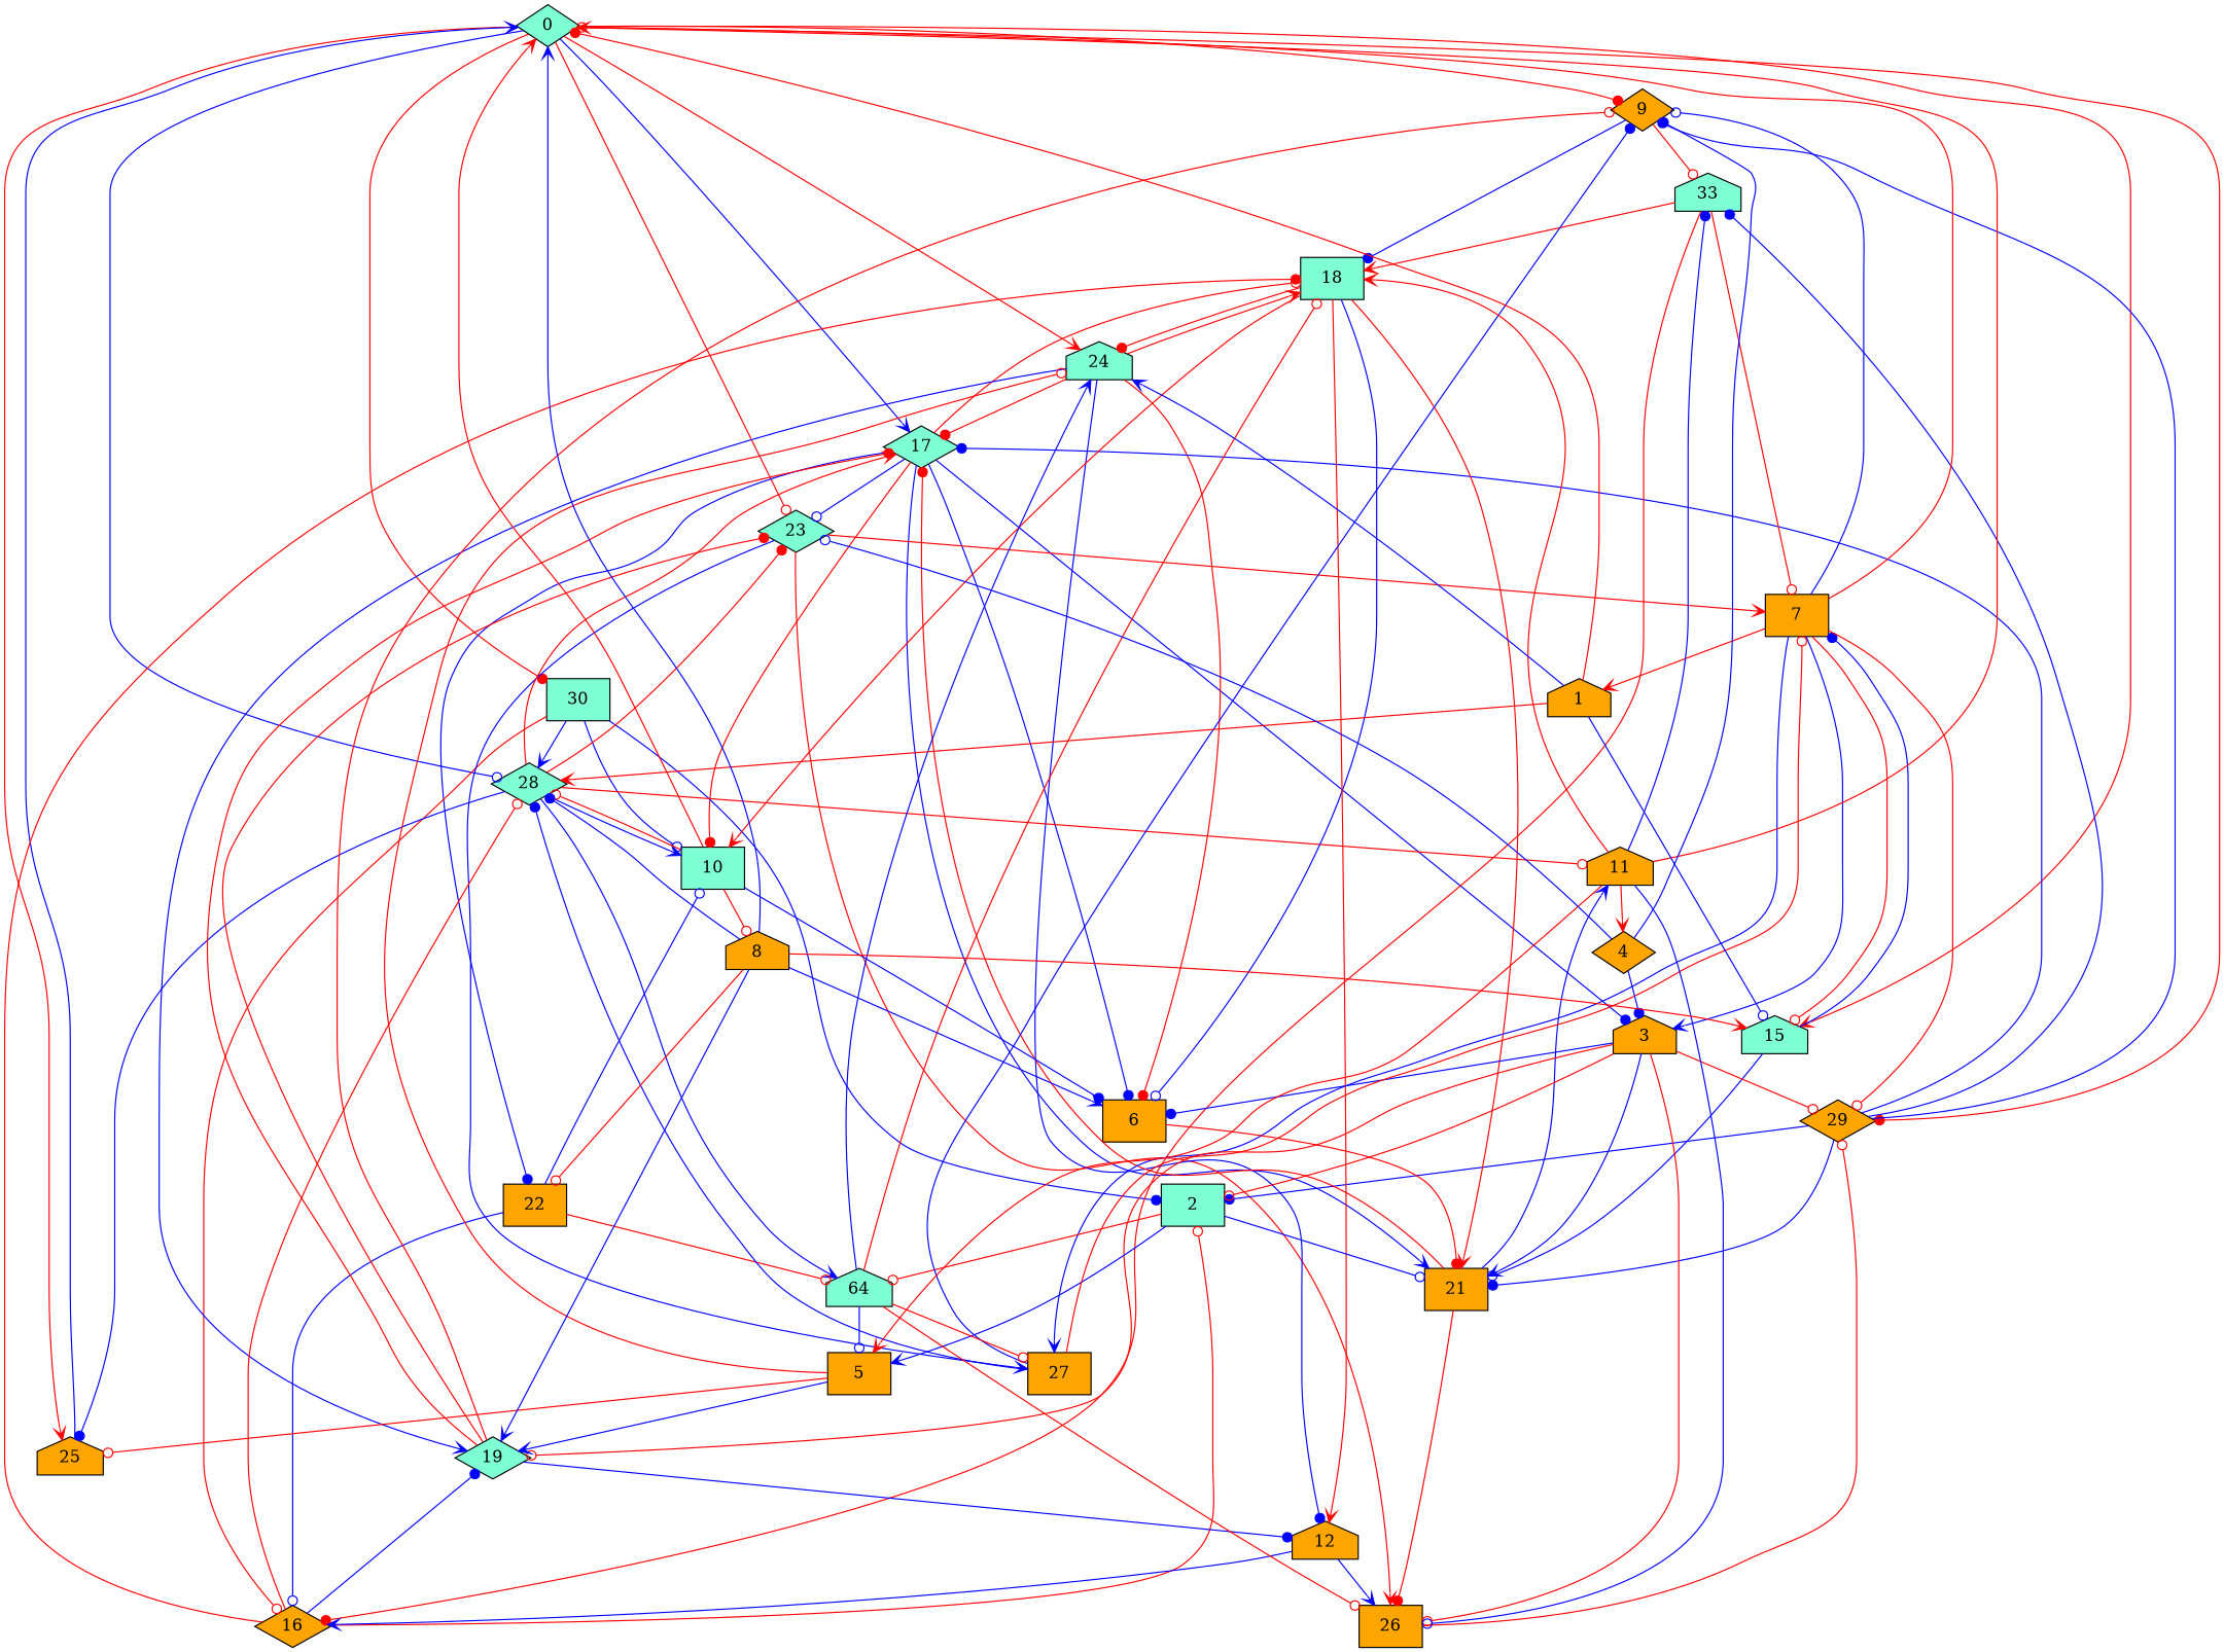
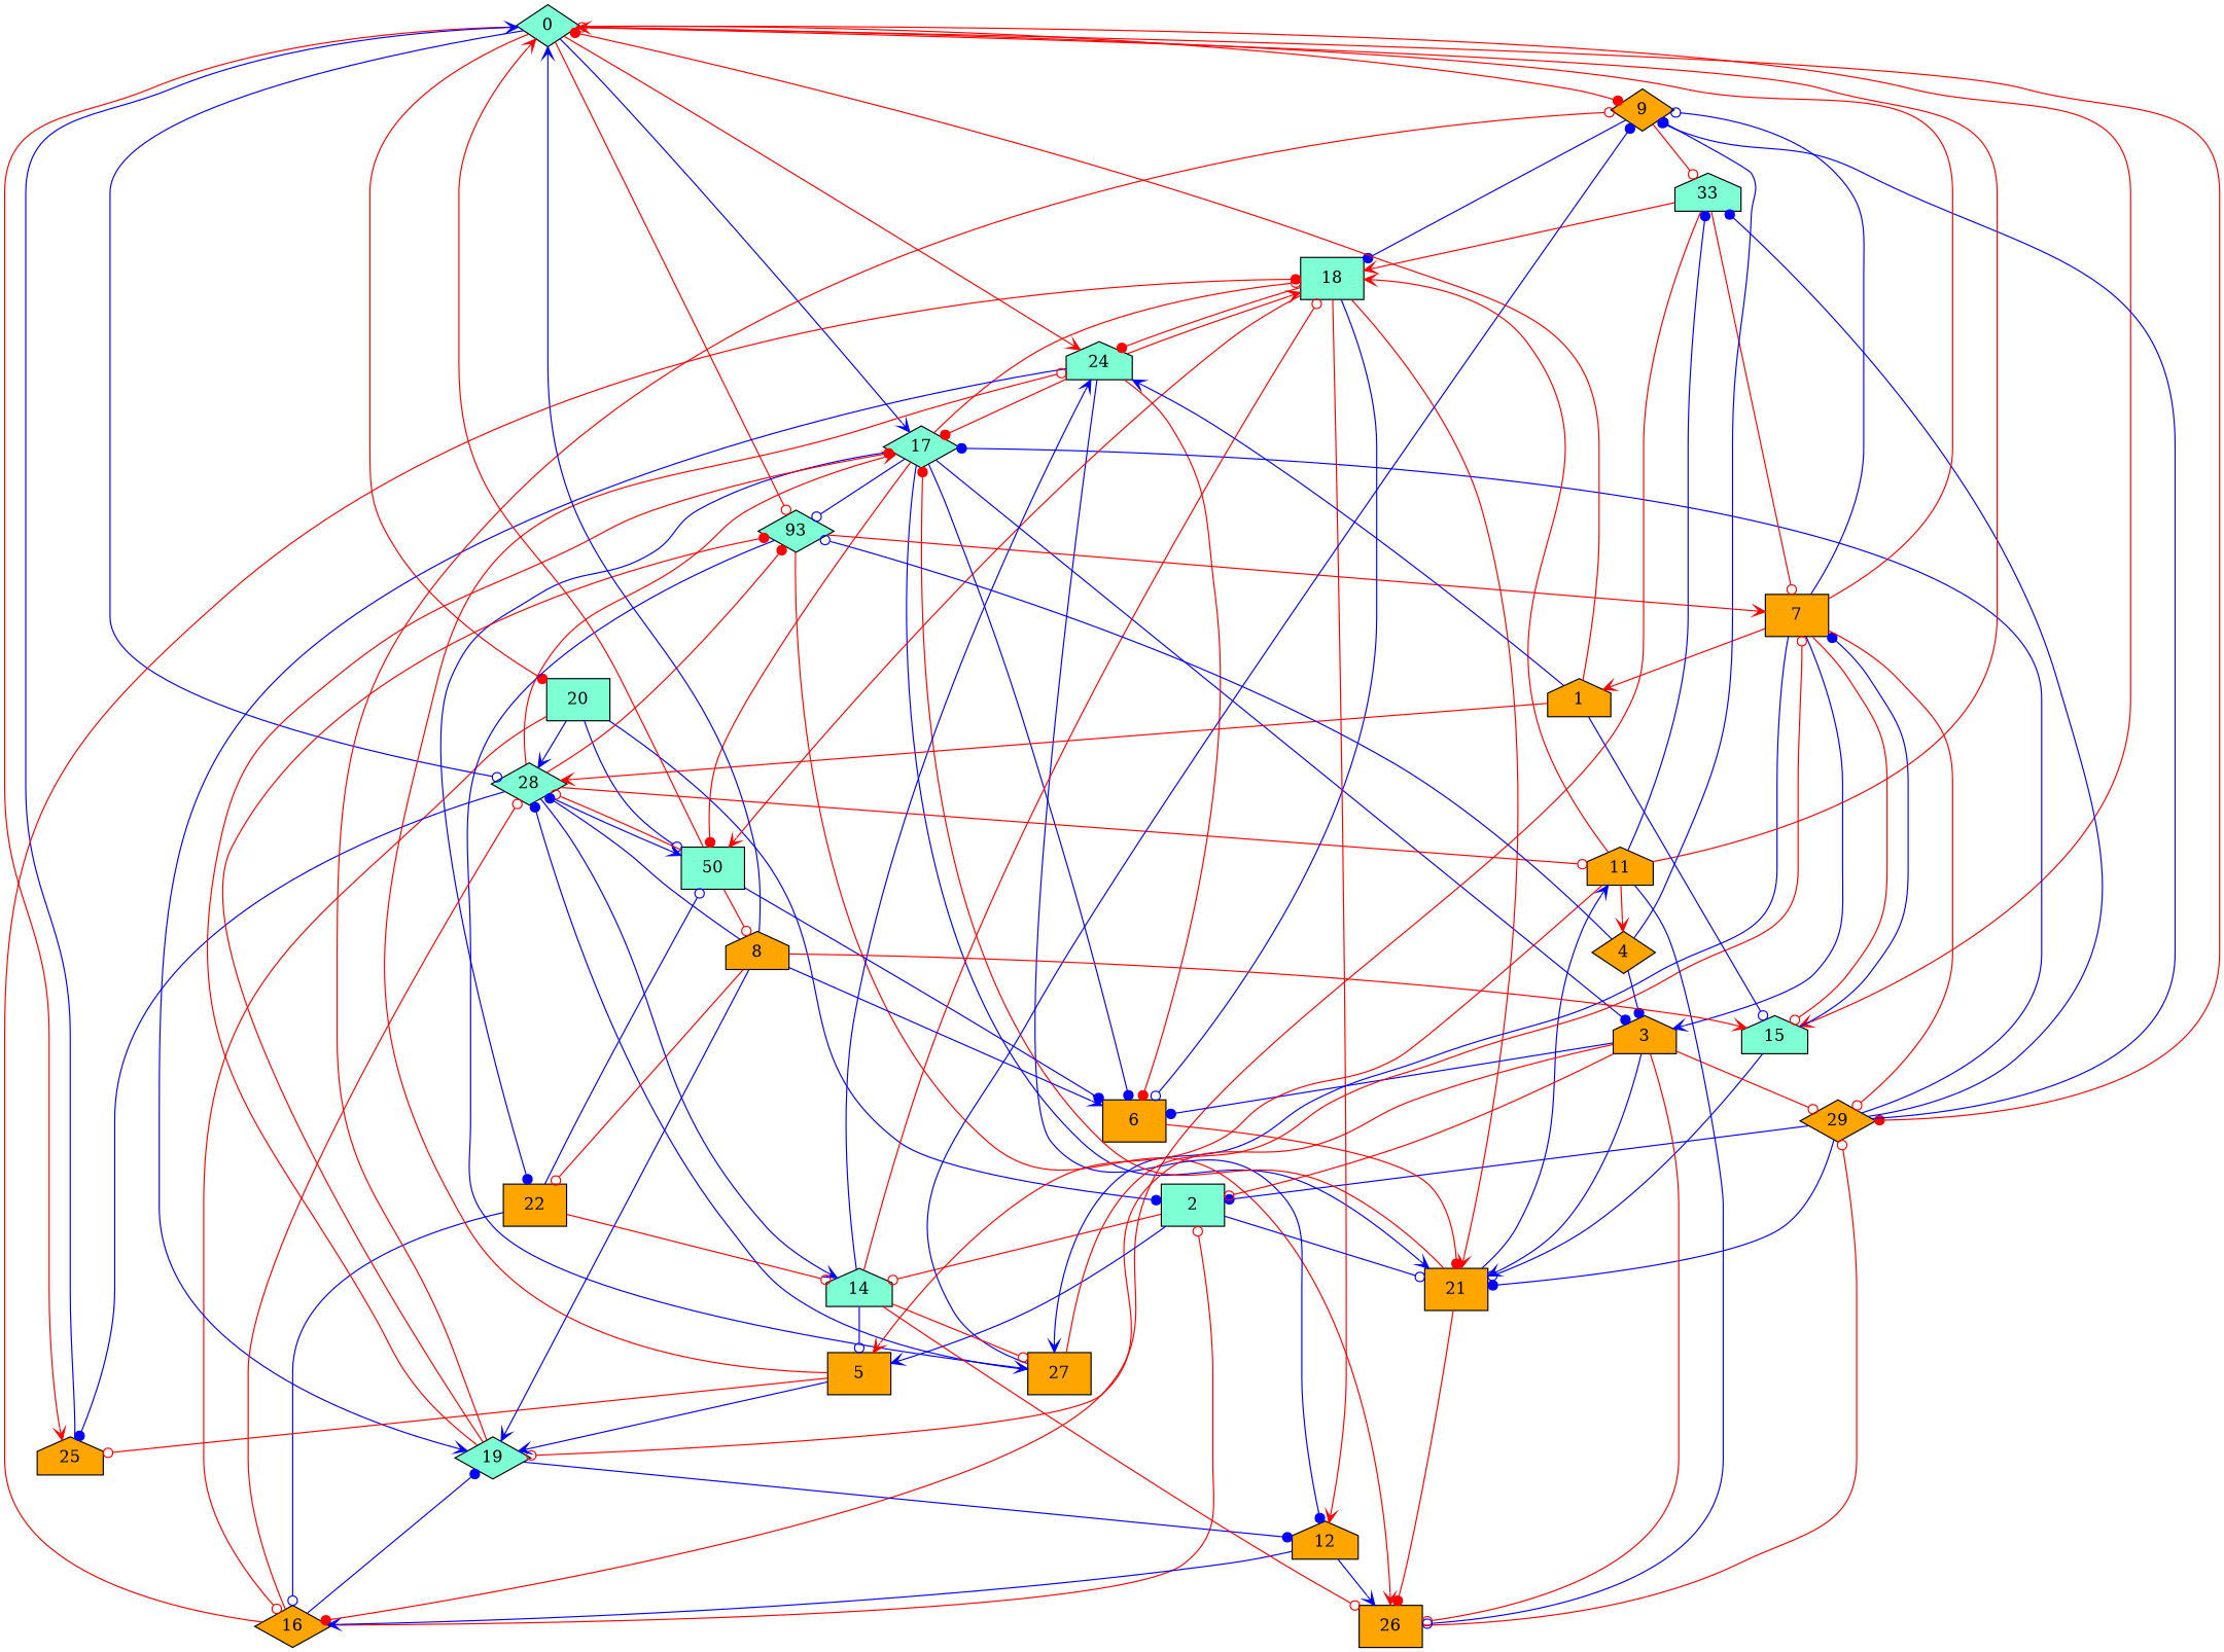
  digraph {
    node [fillcolor=orange shape=box style=filled]
    edge [arrowhead=odot color=red weight=1000]
    0 [fillcolor=aquamarine shape=diamond]
    9 [shape=diamond]
    15 [fillcolor=aquamarine shape=house]
    17 [fillcolor=aquamarine shape=diamond]
-   20 [fillcolor=aquamarine label=30]
-   23 [fillcolor=aquamarine shape=diamond]
+   20 [fillcolor=aquamarine]
+   23 [fillcolor=aquamarine shape=diamond label=93]
    24 [fillcolor=aquamarine shape=house]
    25 [shape=house]
    28 [fillcolor=aquamarine shape=diamond]
    29 [shape=diamond]
    n11 [fillcolor=aquamarine label=33 shape=house]
    18 [fillcolor=aquamarine]
    21
    7
    3 [shape=house]
    6
    22
-   10 [fillcolor=aquamarine]
+   10 [fillcolor=aquamarine label=50]
    2 [fillcolor=aquamarine]
    16 [shape=diamond]
    26
    27
    19 [fillcolor=aquamarine shape=diamond]
    12 [shape=house]
-   14 [fillcolor=aquamarine shape=house label=64]
+   14 [fillcolor=aquamarine shape=house]
    11 [shape=house]
    1 [shape=house]
    5
    4 [shape=diamond]
    8 [shape=house]
    0 -> 9 [arrowhead=dot weight=4000]
    0 -> 15 [arrowhead=vee weight=8000]
    0 -> 17 [arrowhead=vee color=blue weight=2000]
    0 -> 20 [arrowhead=dot weight=7000]
    0 -> 23
    0 -> 24 [arrowhead=vee weight=3000]
    0 -> 25 [arrowhead=vee weight=5000]
    0 -> 28 [color=blue weight=6000]
    0 -> 29 [arrowhead=dot]
    9 -> n11 [weight=2000]
    9 -> 18 [arrowhead=dot color=blue weight=3000]
    15 -> 21 [color=blue weight=4000]
    15 -> 7 [arrowhead=dot color=blue]
    17 -> 23 [color=blue weight=8000]
    17 -> 18 [weight=5000]
    17 -> 21 [arrowhead=vee color=blue weight=7000]
    17 -> 3 [arrowhead=dot color=blue weight=2000]
    17 -> 6 [arrowhead=dot color=blue weight=6000]
    17 -> 22 [arrowhead=dot color=blue weight=5000]
    17 -> 10 [arrowhead=dot]
    20 -> 28 [arrowhead=vee color=blue weight=8000]
    20 -> 10 [color=blue weight=9000]
    20 -> 2 [arrowhead=dot color=blue weight=8000]
    20 -> 16 [weight=7000]
    23 -> 7 [arrowhead=vee weight=8000]
    23 -> 26 [arrowhead=vee weight=8000]
    23 -> 27 [arrowhead=vee color=blue weight=4000]
    24 -> 17 [arrowhead=dot weight=6000]
    24 -> 18 [arrowhead=vee weight=5000]
    24 -> 6 [arrowhead=dot]
    24 -> 19 [arrowhead=vee color=blue weight=2000]
    24 -> 12 [arrowhead=dot color=blue weight=4000]
    25 -> 0 [arrowhead=vee color=blue weight=8000]
    28 -> 17 [arrowhead=vee]
    28 -> 23 [arrowhead=dot]
    28 -> 25 [arrowhead=dot color=blue weight=5000]
    28 -> 10 [arrowhead=vee color=blue weight=6000]
    28 -> 14 [arrowhead=vee color=blue weight=5000]
    28 -> 11 [weight=7000]
    29 -> 9 [arrowhead=dot color=blue]
    29 -> 17 [arrowhead=dot color=blue]
    29 -> n11 [arrowhead=dot color=blue weight=5000]
    29 -> 21 [arrowhead=dot color=blue weight=4000]
    29 -> 2 [arrowhead=dot color=blue weight=7000]
    n11 -> 18 [arrowhead=vee weight=7000]
    n11 -> 7 [weight=2000]
    n11 -> 16 [arrowhead=dot]
    18 -> 24 [arrowhead=dot weight=9000]
    18 -> 21 [arrowhead=vee weight=4000]
    18 -> 6 [color=blue weight=5000]
    18 -> 10 [arrowhead=vee]
    18 -> 12 [arrowhead=vee weight=6000]
    21 -> 17 [arrowhead=dot weight=3000]
    21 -> 26 [arrowhead=dot weight=4000]
    21 -> 11 [arrowhead=vee color=blue weight=3000]
    7 -> 0 [weight=3000]
    7 -> 9 [color=blue weight=5000]
    7 -> 15 [weight=4000]
    7 -> 29 [weight=5000]
    7 -> 3 [arrowhead=vee color=blue weight=9000]
    7 -> 27 [arrowhead=vee color=blue weight=7000]
    7 -> 1 [arrowhead=vee weight=8000]
    3 -> 29 [weight=6000]
    3 -> 21 [arrowhead=vee color=blue weight=4000]
    3 -> 6 [arrowhead=dot color=blue weight=3000]
    3 -> 2 [weight=8000]
    3 -> 26 [weight=5000]
    3 -> 19 [weight=6000]
    6 -> 21 [arrowhead=dot weight=6000]
    22 -> 10 [color=blue]
    22 -> 16 [color=blue weight=8000]
    22 -> 14
    10 -> 0 [arrowhead=vee weight=6000]
    10 -> 28 [weight=6000]
    10 -> 6 [arrowhead=dot color=blue]
    10 -> 8 [weight=3000]
    2 -> 21 [color=blue weight=8000]
    2 -> 14 [weight=8000]
    2 -> 5 [arrowhead=vee color=blue weight=4000]
    16 -> 28 [weight=6000]
    16 -> 18 [arrowhead=dot weight=6000]
    16 -> 2 [weight=9000]
    16 -> 19 [arrowhead=dot color=blue weight=2000]
    26 -> 29 [weight=2000]
    27 -> 9 [arrowhead=dot color=blue weight=5000]
    27 -> 28 [arrowhead=dot color=blue weight=2000]
    27 -> 7 [weight=4000]
    19 -> 9 [weight=5000]
    19 -> 17 [arrowhead=dot]
    19 -> 23 [arrowhead=dot weight=4000]
    19 -> 12 [arrowhead=dot color=blue weight=2000]
    12 -> 16 [arrowhead=vee color=blue]
    12 -> 26 [arrowhead=vee color=blue weight=9000]
    14 -> 24 [arrowhead=vee color=blue weight=5000]
    14 -> 18
    14 -> 26 [weight=8000]
    14 -> 27 [weight=2000]
    14 -> 5 [color=blue weight=8000]
    11 -> 0 [arrowhead=vee weight=4000]
    11 -> n11 [arrowhead=dot color=blue weight=4000]
    11 -> 18 [arrowhead=vee weight=4000]
    11 -> 26 [color=blue weight=5000]
    11 -> 5 [arrowhead=vee weight=3000]
    11 -> 4 [arrowhead=vee weight=8000]
    1 -> 0 [arrowhead=dot weight=9000]
    1 -> 15 [color=blue weight=3000]
    1 -> 24 [arrowhead=vee color=blue weight=3000]
    1 -> 28 [arrowhead=vee weight=4000]
    5 -> 24 [weight=3000]
    5 -> 25 [weight=6000]
    5 -> 19 [arrowhead=vee color=blue weight=5000]
    4 -> 9 [arrowhead=dot color=blue weight=4000]
    4 -> 23 [color=blue weight=5000]
    4 -> 3 [arrowhead=dot color=blue weight=4000]
    8 -> 0 [arrowhead=vee color=blue weight=8000]
    8 -> 15 [arrowhead=vee weight=9000]
    8 -> 28 [arrowhead=dot color=blue weight=2000]
    8 -> 6 [arrowhead=vee color=blue]
    8 -> 22
    8 -> 19 [arrowhead=vee color=blue]
  }
